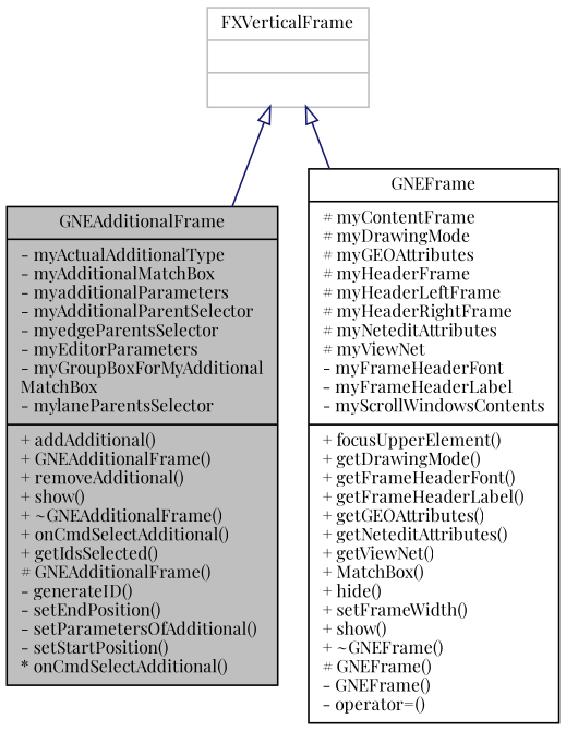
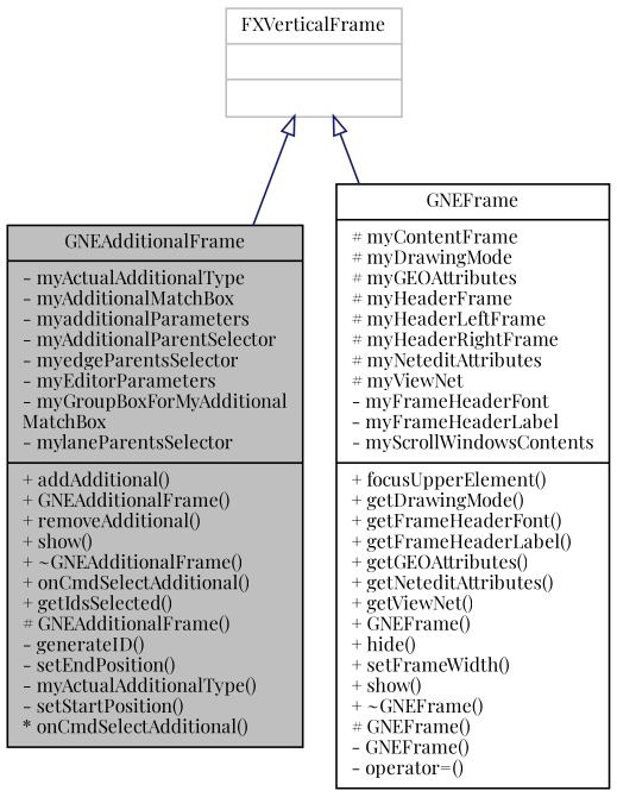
  digraph {
    fontname="Playfair Display"
    node [color=black fillcolor=white fontname="Playfair Display" fontsize=10 shape=record style=filled]
    edge [arrowtail=onormal color=midnightblue dir=back fontname="Playfair Display" fontsize=10 labelfontname=Helvetica labelfontsize=10 style=solid]
-   n1 [fillcolor=grey75 fontcolor=black height=0.2 label="{GNEAdditionalFrame\n|- myActualAdditionalType\l- myAdditionalMatchBox\l- myadditionalParameters\l- myAdditionalParentSelector\l- myedgeParentsSelector\l- myEditorParameters\l- myGroupBoxForMyAdditional\lMatchBox\l- mylaneParentsSelector\l|+ addAdditional()\l+ GNEAdditionalFrame()\l+ removeAdditional()\l+ show()\l+ ~GNEAdditionalFrame()\l+ onCmdSelectAdditional()\l+ getIdsSelected()\l# GNEAdditionalFrame()\l- generateID()\l- setEndPosition()\l- setParametersOfAdditional()\l- setStartPosition()\l* onCmdSelectAdditional()\l}" width=0.4]
-   n2 [height=0.2 label="{GNEFrame\n|# myContentFrame\l# myDrawingMode\l# myGEOAttributes\l# myHeaderFrame\l# myHeaderLeftFrame\l# myHeaderRightFrame\l# myNeteditAttributes\l# myViewNet\l- myFrameHeaderFont\l- myFrameHeaderLabel\l- myScrollWindowsContents\l|+ focusUpperElement()\l+ getDrawingMode()\l+ getFrameHeaderFont()\l+ getFrameHeaderLabel()\l+ getGEOAttributes()\l+ getNeteditAttributes()\l+ getViewNet()\l+ MatchBox()\l+ hide()\l+ setFrameWidth()\l+ show()\l+ ~GNEFrame()\l# GNEFrame()\l- GNEFrame()\l- operator=()\l}" width=0.4]
+   n1 [fillcolor=grey75 fontcolor=black height=0.2 label="{GNEAdditionalFrame\n|- myActualAdditionalType\l- myAdditionalMatchBox\l- myadditionalParameters\l- myAdditionalParentSelector\l- myedgeParentsSelector\l- myEditorParameters\l- myGroupBoxForMyAdditional\lMatchBox\l- mylaneParentsSelector\l|+ addAdditional()\l+ GNEAdditionalFrame()\l+ removeAdditional()\l+ show()\l+ ~GNEAdditionalFrame()\l+ onCmdSelectAdditional()\l+ getIdsSelected()\l# GNEAdditionalFrame()\l- generateID()\l- setEndPosition()\l- myActualAdditionalType()\l- setStartPosition()\l* onCmdSelectAdditional()\l}" width=0.4]
+   n2 [height=0.2 label="{GNEFrame\n|# myContentFrame\l# myDrawingMode\l# myGEOAttributes\l# myHeaderFrame\l# myHeaderLeftFrame\l# myHeaderRightFrame\l# myNeteditAttributes\l# myViewNet\l- myFrameHeaderFont\l- myFrameHeaderLabel\l- myScrollWindowsContents\l|+ focusUpperElement()\l+ getDrawingMode()\l+ getFrameHeaderFont()\l+ getFrameHeaderLabel()\l+ getGEOAttributes()\l+ getNeteditAttributes()\l+ getViewNet()\l+ GNEFrame()\l+ hide()\l+ setFrameWidth()\l+ show()\l+ ~GNEFrame()\l# GNEFrame()\l- GNEFrame()\l- operator=()\l}" width=0.4]
    n3 [color=grey75 height=0.2 label="{FXVerticalFrame\n||}" width=0.4]
    n3 -> n1
    n3 -> n2
  }
